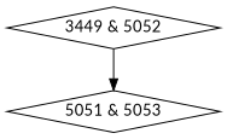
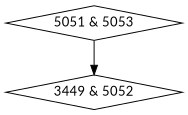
  digraph {
    fontname=Lato
    node [shape=diamond fontname=Lato]
    n1 [label="3449 & 5052"]
    n2 [label="5051 & 5053"]
-   n1 -> n2 [fontname=Lato]
+   n2 -> n1 [fontname=Lato]
  }
